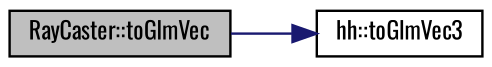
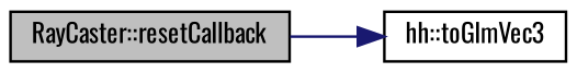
  digraph {
    rankdir=LR
    fontname=Oswald
    node [color=black fontname=Oswald fontsize=10 shape=record style=filled]
-   n1 [fillcolor=grey75 fontcolor=black height=0.2 label="RayCaster::toGlmVec" width=0.4]
+   n1 [fillcolor=grey75 fontcolor=black height=0.2 label="RayCaster::resetCallback" width=0.4]
    n2 [fillcolor=white height=0.2 label="hh::toGlmVec3" width=0.4]
    n1 -> n2 [color=midnightblue fontname=Oswald fontsize=10 labelfontname=Helvetica labelfontsize=10 style=solid]
  }
